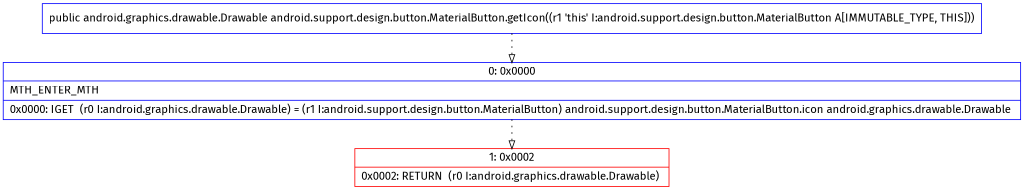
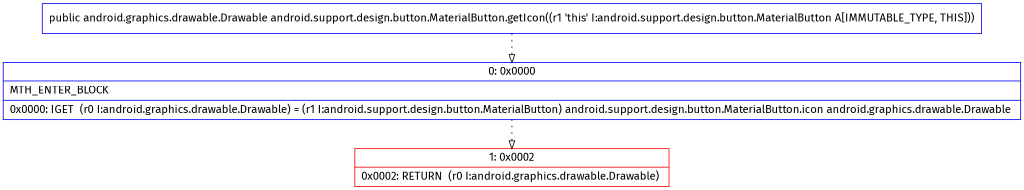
  digraph {
    fontname="Fira Sans"
    node [shape=record color=blue fontname="Fira Sans"]
    edge [style=dotted arrowhead=onormal fontname="Fira Sans"]
-   n1 [label="{0\:\ 0x0000|MTH_ENTER_MTH\l|0x0000: IGET  (r0 I:android.graphics.drawable.Drawable) = (r1 I:android.support.design.button.MaterialButton) android.support.design.button.MaterialButton.icon android.graphics.drawable.Drawable \l}"]
+   n1 [label="{0\:\ 0x0000|MTH_ENTER_BLOCK\l|0x0000: IGET  (r0 I:android.graphics.drawable.Drawable) = (r1 I:android.support.design.button.MaterialButton) android.support.design.button.MaterialButton.icon android.graphics.drawable.Drawable \l}"]
    n2 [label="{1\:\ 0x0002|0x0002: RETURN  (r0 I:android.graphics.drawable.Drawable) \l}" color=red]
    n3 [label="{public android.graphics.drawable.Drawable android.support.design.button.MaterialButton.getIcon((r1 'this' I:android.support.design.button.MaterialButton A[IMMUTABLE_TYPE, THIS])) }"]
    n1 -> n2
    n3 -> n1
  }
